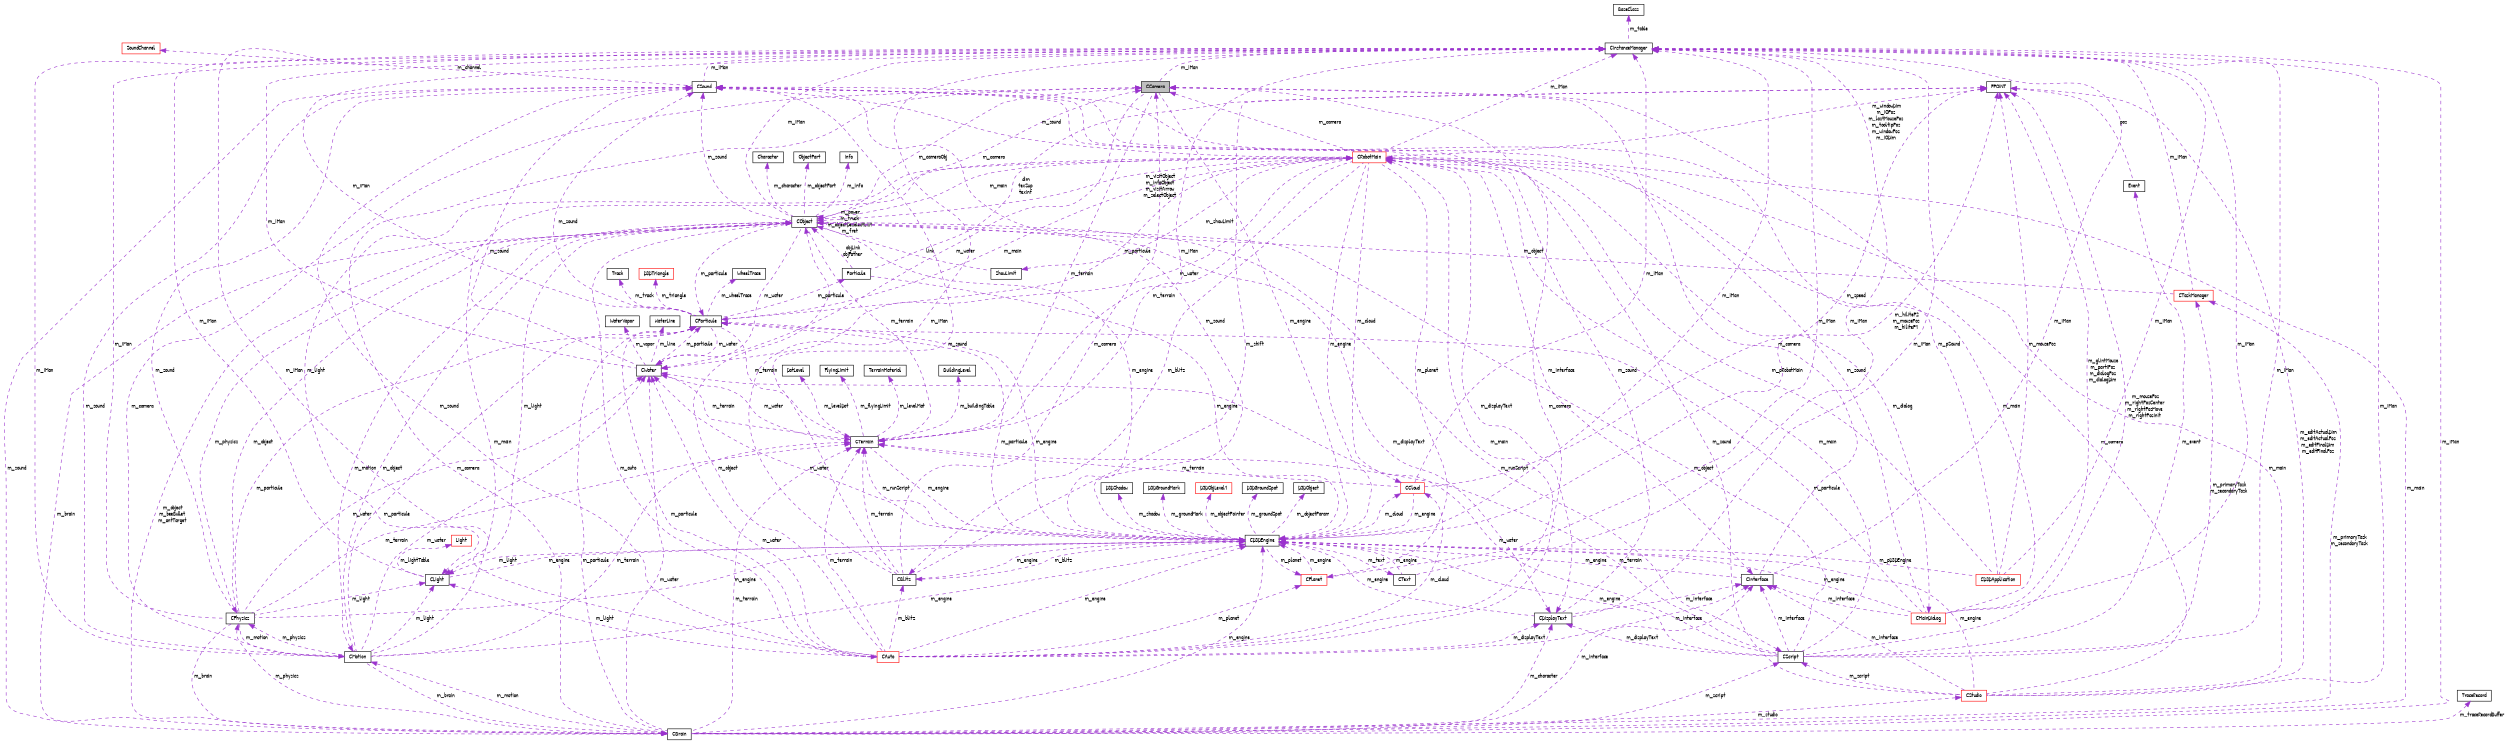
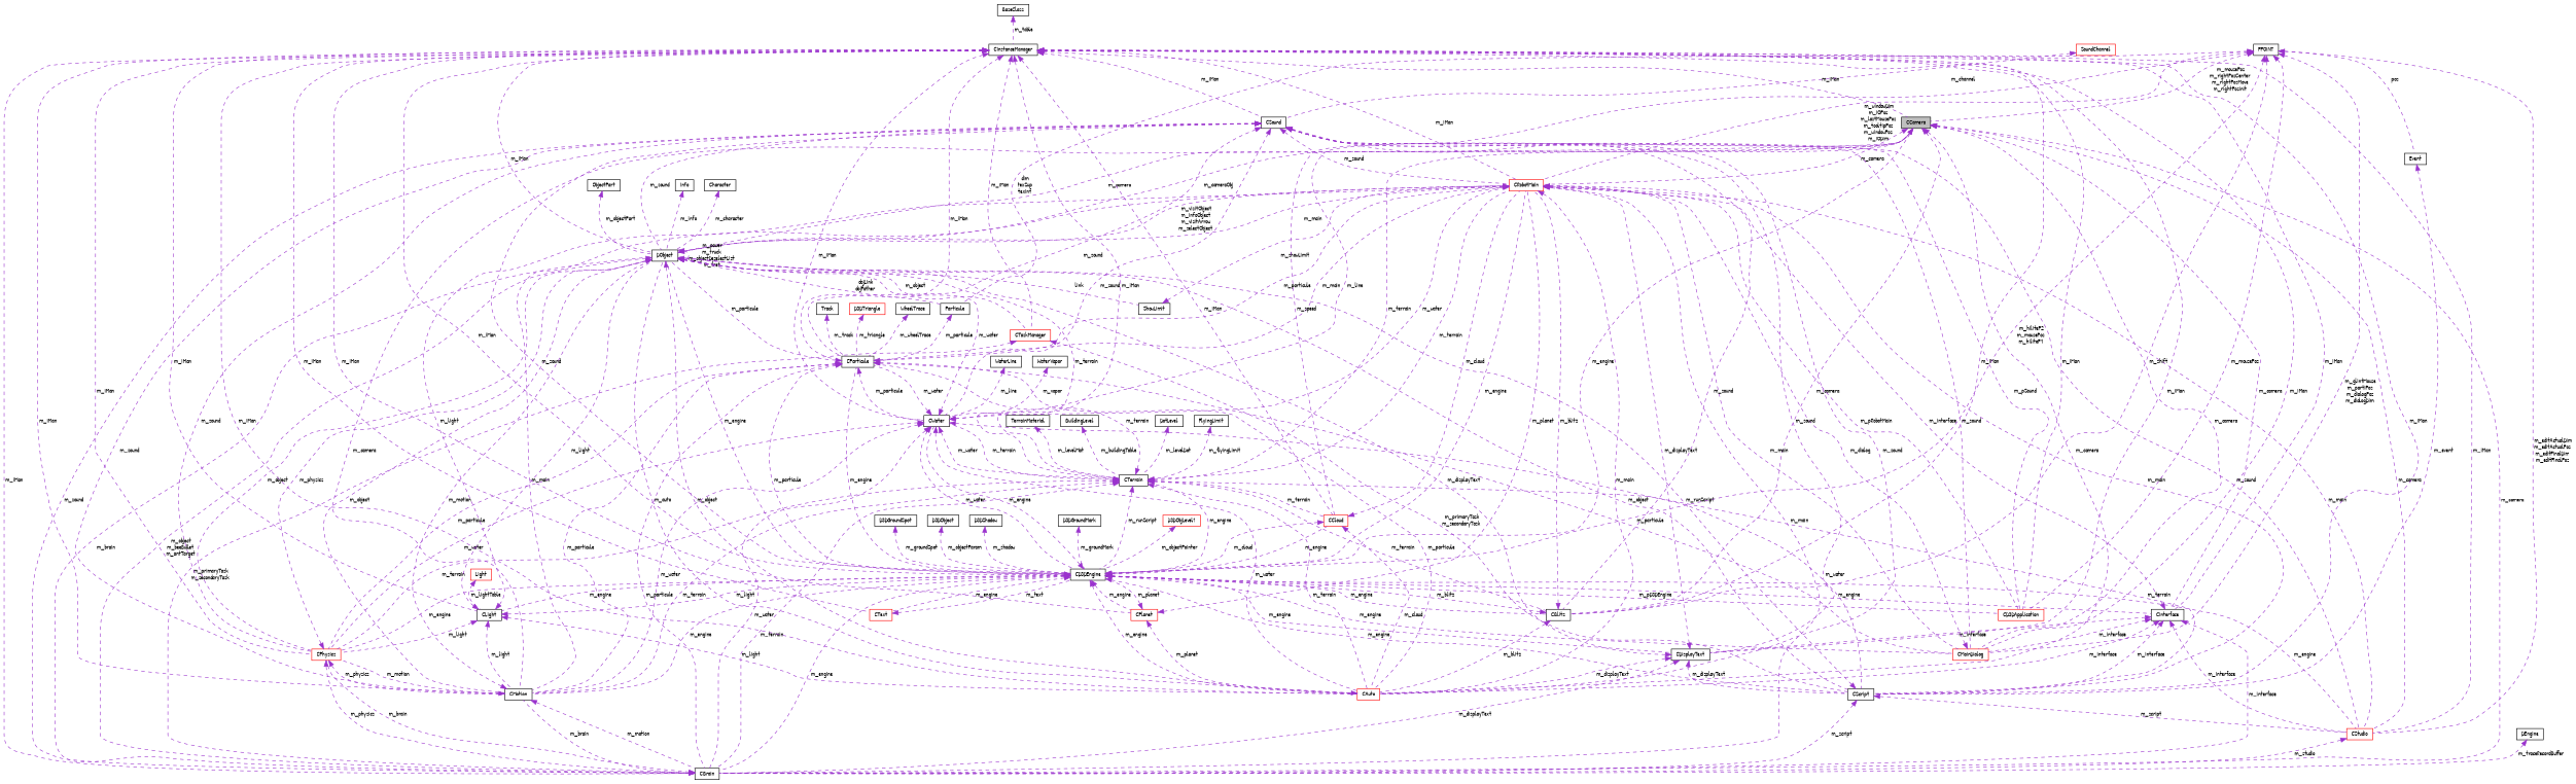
  digraph {
    fontname="Patrick Hand"
    node [color=black fillcolor=white fontname="Patrick Hand" fontsize=10 shape=record style=filled]
    edge [color=darkorchid3 dir=back fontname="Patrick Hand" fontsize=10 labelfontname=Helvetica labelfontsize=10 style=dashed]
    n1 [fillcolor=grey75 fontcolor=black height=0.2 label=CCamera width=0.4]
    n2 [color=red height=0.2 label=CRobotMain width=0.4]
-   n3 [height=0.2 label=CObject width=0.4]
+   n3 [height=0.2 label=DObject width=0.4]
    n4 [height=0.2 label=CInterface width=0.4]
    n5 [height=0.2 label=CBlitz width=0.4]
    n6 [height=0.2 label=CBrain width=0.4]
    n7 [height=0.2 label=CMotion width=0.4]
    n8 [color=red height=0.2 label=CStudio width=0.4]
    n9 [color=red height=0.2 label=CAuto width=0.4]
    n10 [color=red height=0.2 label=CMainDialog width=0.4]
    n11 [height=0.2 label=CParticule width=0.4]
    n12 [height=0.2 label=CScript width=0.4]
    n13 [color=red height=0.2 label=CD3DApplication width=0.4]
-   n14 [height=0.2 label=CPhysics width=0.4]
+   n14 [color=red height=0.2 label=CPhysics width=0.4]
    n15 [height=0.2 label=ShowLimit width=0.4]
    n16 [color=red height=0.2 label=CTaskManager width=0.4]
    n17 [height=0.2 label=Particule width=0.4]
    n18 [height=0.2 label=CDisplayText width=0.4]
    n19 [height=0.2 label=CD3DEngine width=0.4]
    n20 [height=0.2 label=CWater width=0.4]
    n21 [height=0.2 label=CTerrain width=0.4]
    n22 [height=0.2 label=CLight width=0.4]
    n23 [color=red height=0.2 label=CCloud width=0.4]
    n24 [color=red height=0.2 label=CPlanet width=0.4]
-   n25 [height=0.2 label=CText width=0.4]
+   n25 [color=red height=0.2 label=CText width=0.4]
    n26 [height=0.2 label=CInstanceManager width=0.4]
    n27 [height=0.2 label=CSound width=0.4]
    n28 [height=0.2 label=BaseClass width=0.4]
    n29 [height=0.2 label=D3DGroundMark width=0.4]
    n30 [height=0.2 label=TerrainMaterial width=0.4]
    n31 [height=0.2 label=BuildingLevel width=0.4]
    n32 [height=0.2 label=DotLevel width=0.4]
    n33 [height=0.2 label=FlyingLimit width=0.4]
    n34 [height=0.2 label=FPOINT width=0.4]
    n35 [height=0.2 label=Event width=0.4]
    n36 [color=red height=0.2 label=SoundChannel width=0.4]
    n37 [color=red height=0.2 label=Light width=0.4]
    n38 [color=red height=0.2 label=D3DObjLevel1 width=0.4]
    n39 [height=0.2 label=D3DGroundSpot width=0.4]
    n40 [height=0.2 label=D3DObject width=0.4]
    n41 [height=0.2 label=D3DShadow width=0.4]
-   n42 [height=0.2 label=TraceRecord width=0.4]
+   n42 [height=0.2 label=DEngine width=0.4]
    n43 [height=0.2 label=ObjectPart width=0.4]
    n44 [height=0.2 label=Info width=0.4]
    n45 [height=0.2 label=Character width=0.4]
    n46 [height=0.2 label=Track width=0.4]
    n47 [color=red height=0.2 label=D3DTriangle width=0.4]
    n48 [height=0.2 label=WheelTrace width=0.4]
    n49 [height=0.2 label=WaterLine width=0.4]
    n50 [height=0.2 label=WaterVapor width=0.4]
    n1 -> n2 [label=" m_camera"]
    n1 -> n3 [label=" m_camera"]
    n1 -> n4 [label=" m_camera"]
    n1 -> n5 [label=" m_camera"]
    n1 -> n6 [label=" m_camera"]
    n1 -> n7 [label=" m_camera"]
    n1 -> n8 [label=" m_camera"]
    n1 -> n9 [label=" m_camera"]
+   n1 -> n10 [label=" m_camera"]
    n2 -> n3 [label=" m_main"]
    n2 -> n6 [label=" m_main"]
    n2 -> n7 [label=" m_main"]
    n2 -> n8 [label=" m_main"]
    n2 -> n9 [label=" m_main"]
    n2 -> n10 [label=" m_main"]
    n2 -> n11 [label=" m_main"]
    n2 -> n12 [label=" m_main"]
    n2 -> n13 [label=" m_pRobotMain"]
    n3 -> n1 [label=" m_cameraObj"]
    n3 -> n2 [label=" m_visitObject\nm_infoObject\nm_visitArrow\nm_selectObject"]
    n3 -> n3 [label=" m_power\nm_truck\nm_objectDeselectList\nm_fret"]
    n3 -> n6 [label=" m_object\nm_beeBullet\nm_antTarget"]
    n3 -> n7 [label=" m_object"]
    n3 -> n9 [label=" m_object"]
    n3 -> n12 [label=" m_object"]
    n3 -> n14 [label=" m_object"]
    n3 -> n15 [label=" link"]
    n3 -> n16 [label=" m_object"]
    n3 -> n17 [label=" objLink\nobjFather"]
    n4 -> n2 [label=" m_interface"]
    n4 -> n6 [label=" m_interface"]
    n4 -> n8 [label=" m_interface"]
    n4 -> n9 [label=" m_interface"]
    n4 -> n10 [label=" m_interface"]
    n4 -> n12 [label=" m_interface"]
    n4 -> n18 [label=" m_interface"]
    n5 -> n2 [label=" m_blitz"]
    n5 -> n9 [label=" m_blitz"]
    n5 -> n19 [label=" m_blitz"]
    n6 -> n3 [label=" m_brain"]
    n6 -> n7 [label=" m_brain"]
    n6 -> n14 [label=" m_brain"]
    n7 -> n3 [label=" m_motion"]
    n7 -> n6 [label=" m_motion"]
    n7 -> n14 [label=" m_motion"]
    n8 -> n6 [label=" m_studio"]
    n9 -> n3 [label=" m_auto"]
    n10 -> n2 [label=" m_dialog"]
    n11 -> n2 [label=" m_particule"]
    n11 -> n3 [label=" m_particule"]
    n11 -> n6 [label=" m_particule"]
    n11 -> n7 [label=" m_particule"]
    n11 -> n9 [label=" m_particule"]
    n11 -> n10 [label=" m_particule"]
    n11 -> n14 [label=" m_particule"]
    n11 -> n19 [label=" m_particule"]
    n11 -> n20 [label=" m_particule"]
    n12 -> n3 [label=" m_runScript"]
    n12 -> n6 [label=" m_script"]
    n12 -> n8 [label=" m_script"]
    n14 -> n3 [label=" m_physics"]
    n14 -> n6 [label=" m_physics"]
    n14 -> n7 [label=" m_physics"]
    n15 -> n2 [label=" m_showLimit"]
    n16 -> n6 [label=" m_primaryTask\nm_secondaryTask"]
    n16 -> n12 [label=" m_primaryTask\nm_secondaryTask"]
    n17 -> n11 [label=" m_particule"]
    n18 -> n2 [label=" m_displayText"]
    n18 -> n3 [label=" m_displayText"]
-   n18 -> n6 [label=" m_character"]
+   n18 -> n6 [label=" m_displayText"]
    n18 -> n9 [label=" m_displayText"]
    n18 -> n12 [label=" m_displayText"]
    n19 -> n1 [label=" m_engine"]
    n19 -> n2 [label=" m_engine"]
    n19 -> n3 [label=" m_engine"]
    n19 -> n4 [label=" m_engine"]
    n19 -> n5 [label=" m_engine"]
    n19 -> n6 [label=" m_engine"]
    n19 -> n7 [label=" m_engine"]
    n19 -> n8 [label=" m_engine"]
    n19 -> n9 [label=" m_engine"]
    n19 -> n10 [label=" m_engine"]
    n19 -> n11 [label=" m_engine"]
    n19 -> n12 [label=" m_engine"]
    n19 -> n13 [label=" m_pD3DEngine"]
    n19 -> n14 [label=" m_engine"]
    n19 -> n18 [label=" m_engine"]
-   n19 -> n17 [label=" m_engine"]
+   n19 -> n20 [label=" m_engine"]
    n19 -> n21 [label=" m_engine"]
    n19 -> n22 [label=" m_engine"]
    n19 -> n23 [label=" m_engine"]
    n19 -> n24 [label=" m_engine"]
    n19 -> n25 [label=" m_engine"]
-   n20 -> n1 [label=" m_water"]
+   n20 -> n1 [label=" m_line"]
    n20 -> n2 [label=" m_water"]
    n20 -> n3 [label=" m_water"]
    n20 -> n6 [label=" m_water"]
    n20 -> n7 [label=" m_water"]
    n20 -> n9 [label=" m_water"]
    n20 -> n11 [label=" m_water"]
    n20 -> n12 [label=" m_water"]
    n20 -> n14 [label=" m_water"]
    n20 -> n19 [label=" m_water"]
    n20 -> n21 [label=" m_water"]
    n21 -> n1 [label=" m_terrain"]
    n21 -> n2 [label=" m_terrain"]
    n21 -> n3 [label=" m_terrain"]
    n21 -> n5 [label=" m_terrain"]
    n21 -> n6 [label=" m_terrain"]
    n21 -> n7 [label=" m_terrain"]
    n21 -> n9 [label=" m_terrain"]
    n21 -> n11 [label=" m_terrain"]
    n21 -> n12 [label=" m_terrain"]
    n21 -> n14 [label=" m_terrain"]
    n21 -> n19 [label=" m_runScript"]
    n21 -> n20 [label=" m_terrain"]
    n21 -> n23 [label=" m_terrain"]
    n22 -> n2 [label=" m_light"]
    n22 -> n3 [label=" m_light"]
    n22 -> n7 [label=" m_light"]
    n22 -> n9 [label=" m_light"]
    n22 -> n14 [label=" m_light"]
    n22 -> n19 [label=" m_light"]
    n23 -> n2 [label=" m_cloud"]
    n23 -> n9 [label=" m_cloud"]
    n23 -> n19 [label=" m_cloud"]
    n24 -> n2 [label=" m_planet"]
    n24 -> n9 [label=" m_planet"]
    n24 -> n19 [label=" m_planet"]
    n25 -> n19 [label=" m_text"]
    n26 -> n1 [label=" m_iMan"]
    n26 -> n2 [label=" m_iMan"]
    n26 -> n3 [label=" m_iMan"]
    n26 -> n4 [label=" m_iMan"]
    n26 -> n5 [label=" m_iMan"]
    n26 -> n6 [label=" m_iMan"]
    n26 -> n7 [label=" m_iMan"]
    n26 -> n8 [label=" m_iMan"]
    n26 -> n9 [label=" m_iMan"]
    n26 -> n10 [label=" m_iMan"]
    n26 -> n11 [label=" m_iMan"]
    n26 -> n12 [label=" m_iMan"]
    n26 -> n13 [label=" m_iMan"]
    n26 -> n14 [label=" m_iMan"]
    n26 -> n16 [label=" m_iMan"]
    n26 -> n18 [label=" m_iMan"]
    n26 -> n19 [label=" m_iMan"]
    n26 -> n20 [label=" m_iMan"]
    n26 -> n21 [label=" m_iMan"]
    n26 -> n22 [label=" m_iMan"]
    n26 -> n23 [label=" m_iMan"]
    n26 -> n24 [label=" m_iMan"]
    n26 -> n25 [label=" m_iMan"]
    n26 -> n27 [label=" m_iMan"]
    n27 -> n2 [label=" m_sound"]
    n27 -> n3 [label=" m_sound"]
    n27 -> n5 [label=" m_sound"]
    n27 -> n6 [label=" m_sound"]
    n27 -> n7 [label=" m_sound"]
    n27 -> n8 [label=" m_sound"]
    n27 -> n9 [label=" m_sound"]
    n27 -> n10 [label=" m_sound"]
    n27 -> n11 [label=" m_sound"]
    n27 -> n13 [label=" m_pSound"]
    n27 -> n14 [label=" m_sound"]
    n27 -> n18 [label=" m_sound"]
    n27 -> n19 [label=" m_sound"]
    n27 -> n20 [label=" m_sound"]
    n28 -> n26 [label=" m_table"]
    n29 -> n19 [label=" m_groundMark"]
    n30 -> n21 [label=" m_levelMat"]
    n31 -> n21 [label=" m_buildingTable"]
    n32 -> n21 [label=" m_levelDot"]
    n33 -> n21 [label=" m_flyingLimit"]
-   n34 -> n12 [label=" m_mousePos\nm_rightPosCenter\nm_rightPosMove\nm_rightPosInit"]
+   n34 -> n1 [label=" m_mousePos\nm_rightPosCenter\nm_rightPosMove\nm_rightPosInit"]
    n34 -> n2 [label=" m_windowDim\nm_IOPos\nm_lastMousePos\nm_tooltipPos\nm_windowPos\nm_IODim"]
    n34 -> n5 [label=" m_shift"]
    n34 -> n8 [label=" m_editActualDim\nm_editActualPos\nm_editFinalDim\nm_editFinalPos"]
    n34 -> n10 [label=" m_glintMouse\nm_partiPos\nm_dialogPos\nm_dialogDim"]
    n34 -> n13 [label=" m_mousePos"]
    n34 -> n17 [label=" dim\ntexSup\ntexInf"]
    n34 -> n19 [label=" m_hiliteP2\nm_mousePos\nm_hiliteP1"]
    n34 -> n23 [label=" m_speed"]
    n34 -> n35 [label=" pos"]
    n35 -> n12 [label=" m_event"]
    n36 -> n27 [label=" m_channel"]
    n37 -> n22 [label=" m_lightTable"]
    n38 -> n19 [label=" m_objectPointer"]
    n39 -> n19 [label=" m_groundSpot"]
    n40 -> n19 [label=" m_objectParam"]
    n41 -> n19 [label=" m_shadow"]
    n42 -> n6 [label=" m_traceRecordBuffer"]
    n43 -> n3 [label=" m_objectPart"]
    n44 -> n3 [label=" m_info"]
    n45 -> n3 [label=" m_character"]
    n46 -> n11 [label=" m_track"]
    n47 -> n11 [label=" m_triangle"]
    n48 -> n11 [label=" m_wheelTrace"]
    n49 -> n20 [label=" m_line"]
    n50 -> n20 [label=" m_vapor"]
  }
